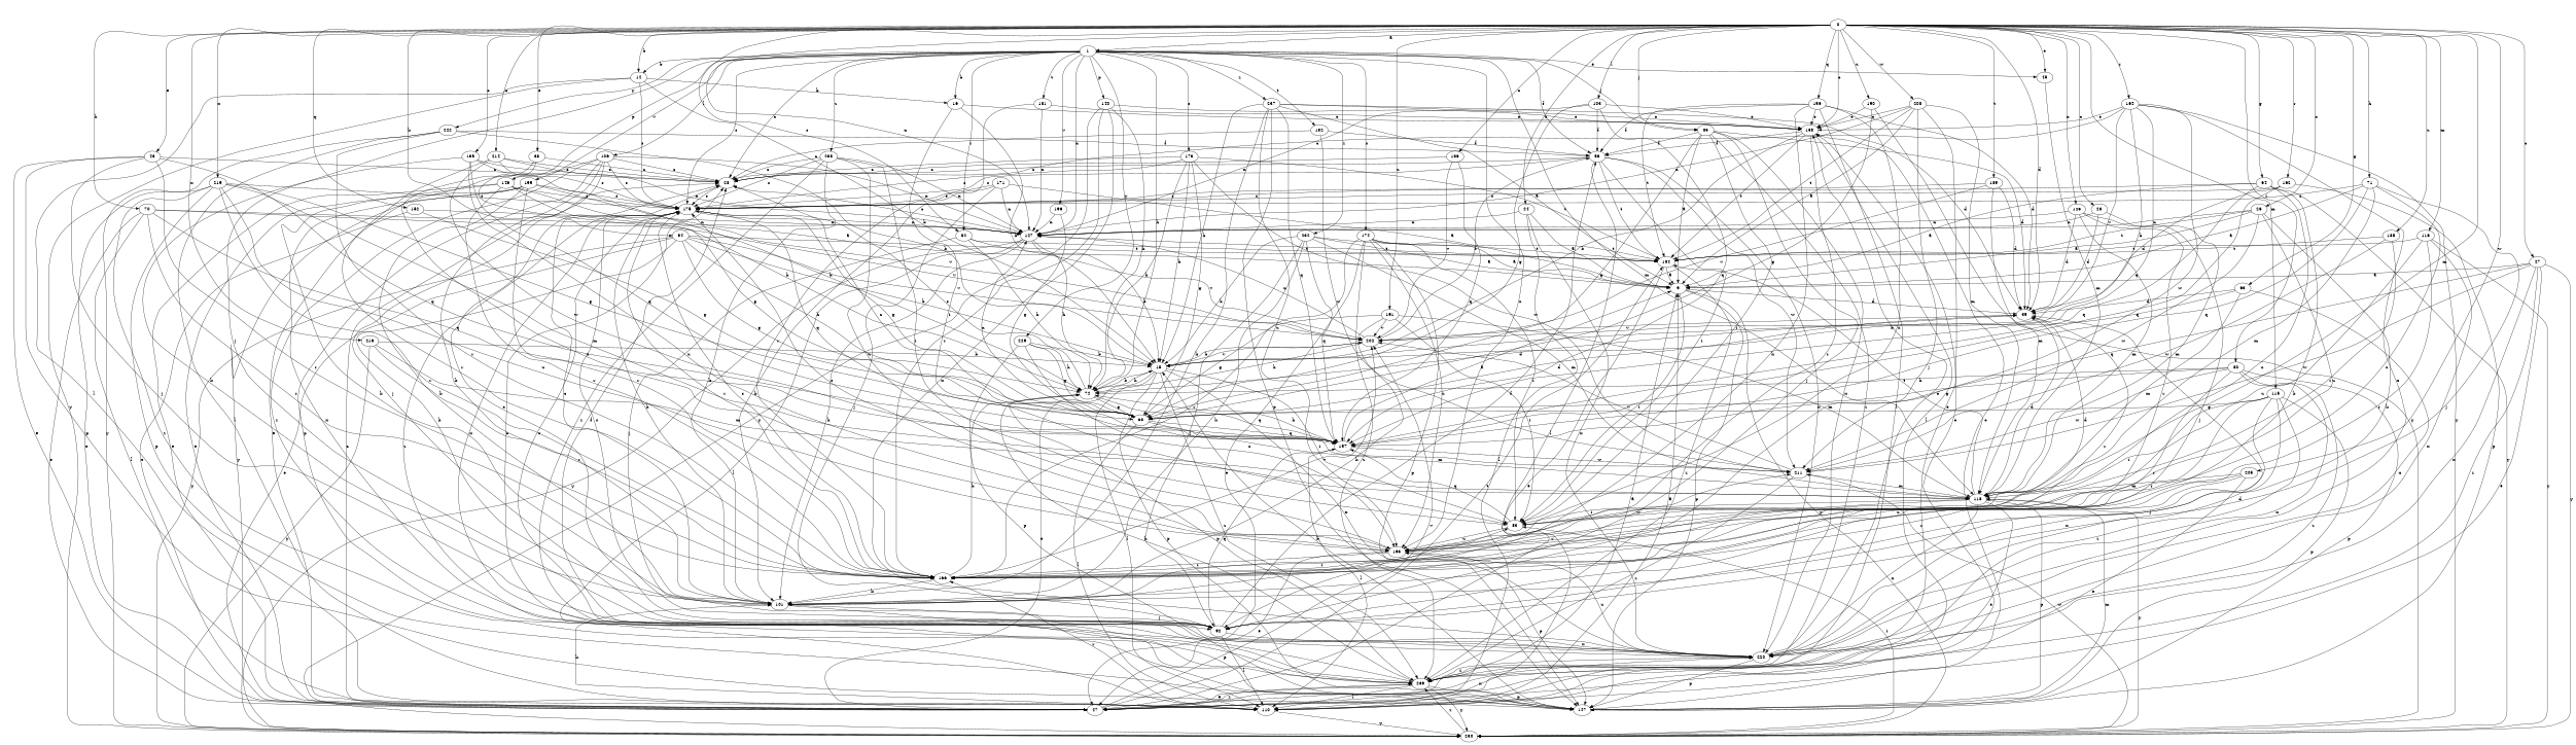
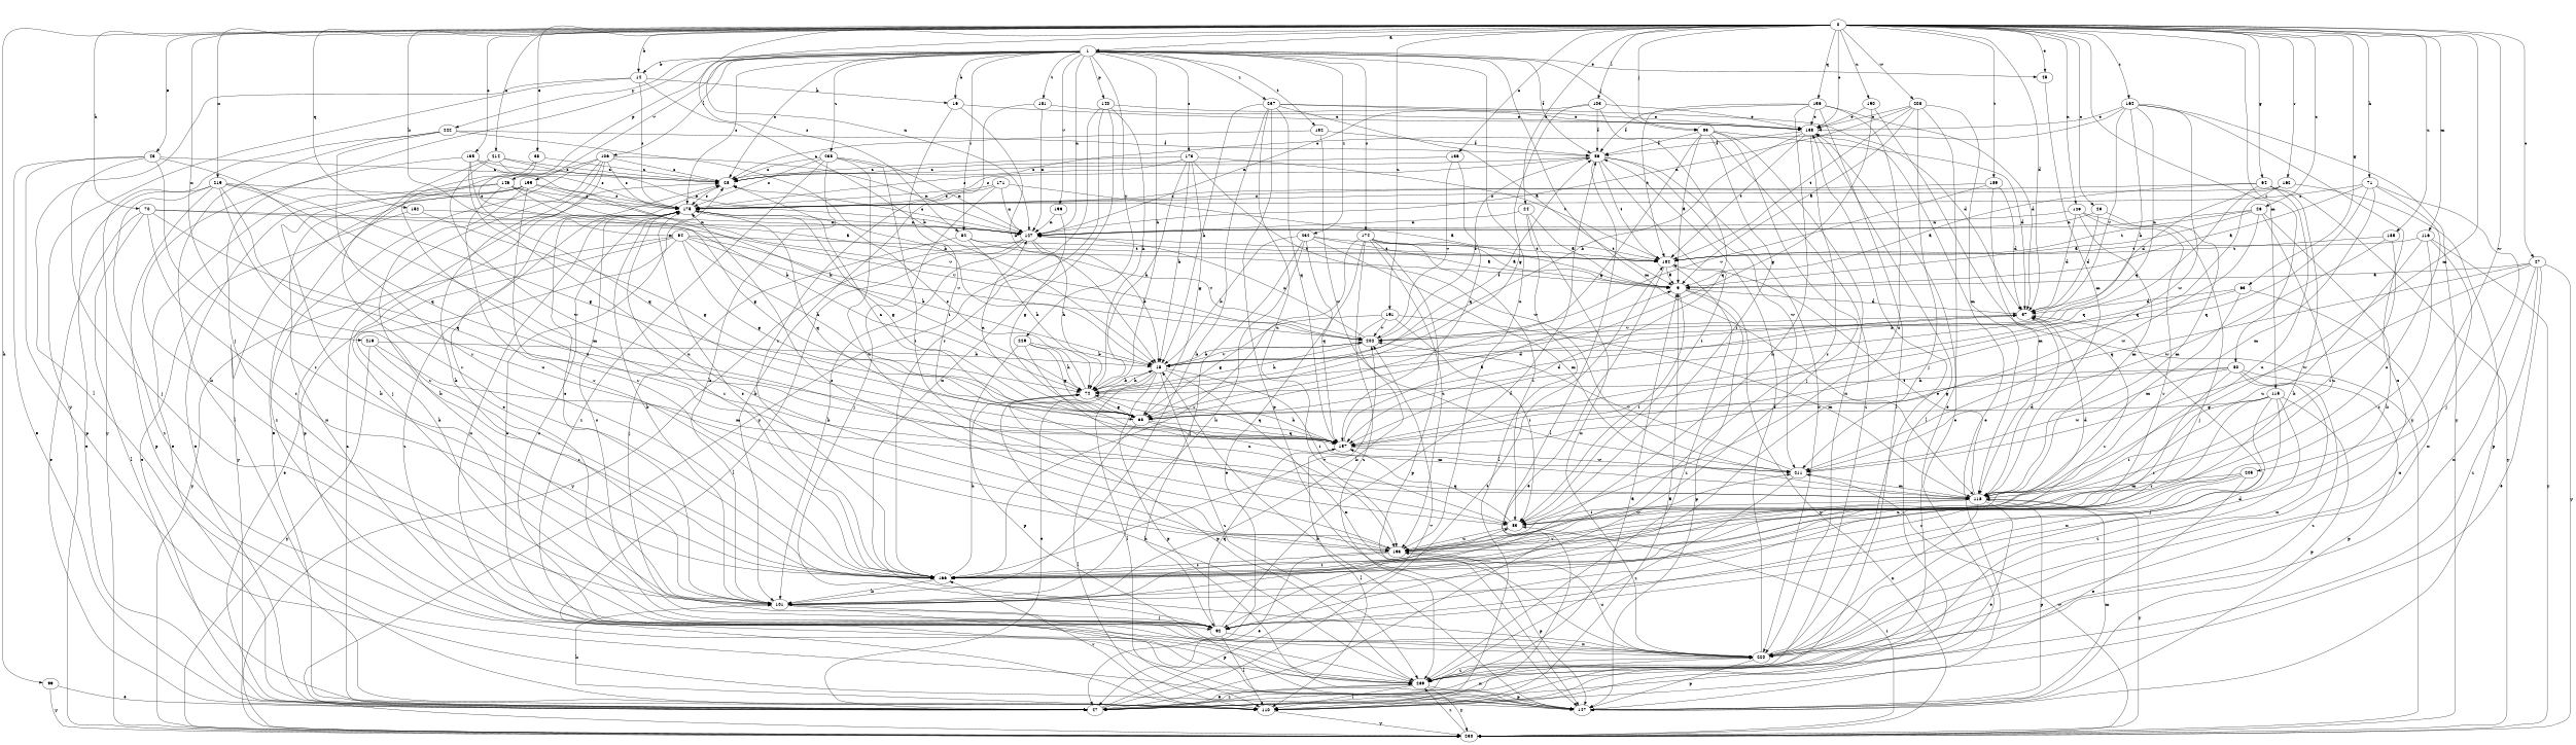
  strict digraph {
    0
    1
    14
    23
    24
    26
    27
-   37 [label=35]
+   37
    38
    43
    45
    63
    64
    70
    71
    80
    85
    94
+   99
    103
    115
    116
    118
    126
    127
    135
    136
    138
    152
    156
    162
    164
    n33 [label=189]
    185
    190
    191
    205
    208
    214
    216
    219
    82
    16
    28
    56
    74
    92
    106
    140
    146
    173
    174
    175
    181
    182
    193
    195
    196
    222
    229
    232
    237
    238
    230
    18
    110
    9
    220
    101
    184
    211
    47
    239
    157
    202
    166
    147
    65
    83
    171
    0 -> 1 [label=a]
    0 -> 14 [label=b]
    0 -> 23 [label=c]
    0 -> 24 [label=c]
    0 -> 26 [label=c]
    0 -> 27 [label=c]
    0 -> 37 [label=d]
    0 -> 38 [label=e]
    0 -> 43 [label=e]
    0 -> 45 [label=e]
    0 -> 63 [label=g]
    0 -> 64 [label=g]
    0 -> 70 [label=h]
    0 -> 71 [label=h]
    0 -> 80 [label=i]
    0 -> 85 [label=j]
    0 -> 94 [label=k]
+   0 -> 99 [label=k]
    0 -> 103 [label=l]
    0 -> 115 [label=m]
    0 -> 116 [label=m]
    0 -> 118 [label=m]
    0 -> 126 [label=n]
    0 -> 127 [label=n]
    0 -> 135 [label=o]
    0 -> 136 [label=o]
    0 -> 138 [label=o]
    0 -> 152 [label=q]
    0 -> 156 [label=q]
    0 -> 162 [label=r]
    0 -> 164 [label=r]
    0 -> n33 [label=t]
    0 -> 185 [label=u]
    0 -> 190 [label=u]
    0 -> 191 [label=u]
    0 -> 205 [label=w]
    0 -> 208 [label=w]
    0 -> 214 [label=x]
    0 -> 216 [label=x]
    0 -> 219 [label=x]
    0 -> 82 [label=s]
    1 -> 14 [label=b]
    1 -> 45 [label=e]
    1 -> 85 [label=j]
    1 -> 118 [label=m]
    1 -> 127 [label=n]
    1 -> 82 [label=i]
    1 -> 16 [label=b]
    1 -> 28 [label=c]
    1 -> 56 [label=f]
    1 -> 74 [label=h]
    1 -> 92 [label=j]
    1 -> 106 [label=l]
    1 -> 140 [label=p]
    1 -> 146 [label=p]
    1 -> 173 [label=s]
    1 -> 174 [label=s]
    1 -> 175 [label=s]
    1 -> 181 [label=t]
    1 -> 182 [label=t]
    1 -> 193 [label=u]
    1 -> 195 [label=v]
    1 -> 196 [label=v]
    1 -> 222 [label=y]
    1 -> 229 [label=y]
    1 -> 232 [label=z]
    1 -> 237 [label=z]
    1 -> 238 [label=z]
    14 -> 16 [label=b]
    14 -> 175 [label=s]
    14 -> 230 [label=y]
    14 -> 18 [label=b]
    14 -> 110 [label=l]
    23 -> 37 [label=d]
    23 -> 118 [label=m]
    23 -> 127 [label=n]
    24 -> 127 [label=n]
    24 -> 110 [label=l]
    24 -> 9 [label=a]
    24 -> 220 [label=x]
    26 -> 127 [label=n]
    26 -> 193 [label=u]
    26 -> 9 [label=a]
    26 -> 101 [label=k]
    26 -> 184 [label=t]
    26 -> 211 [label=w]
    27 -> 230 [label=y]
    27 -> 9 [label=a]
    27 -> 220 [label=x]
    27 -> 211 [label=w]
    27 -> 47 [label=e]
    27 -> 239 [label=z]
    27 -> 157 [label=q]
    37 -> 202 [label=v]
    37 -> 166 [label=r]
    38 -> 28 [label=c]
    38 -> 74 [label=h]
    38 -> 193 [label=u]
    43 -> 28 [label=c]
    43 -> 92 [label=j]
    43 -> 47 [label=e]
    43 -> 157 [label=q]
    43 -> 166 [label=r]
    43 -> 147 [label=p]
    45 -> 118 [label=m]
    63 -> 37 [label=d]
    63 -> 118 [label=m]
    63 -> 18 [label=b]
    63 -> 220 [label=x]
    64 -> 175 [label=s]
    64 -> 193 [label=u]
    64 -> 230 [label=y]
    64 -> 9 [label=a]
    64 -> 101 [label=k]
    64 -> 157 [label=q]
    70 -> 127 [label=n]
    70 -> 110 [label=l]
    70 -> 47 [label=e]
    70 -> 157 [label=q]
    70 -> 202 [label=v]
    70 -> 166 [label=r]
    71 -> 118 [label=m]
    71 -> 92 [label=j]
    71 -> 175 [label=s]
    71 -> 193 [label=u]
    71 -> 9 [label=a]
    71 -> 157 [label=q]
    80 -> 74 [label=h]
    80 -> 220 [label=x]
    80 -> 211 [label=w]
    80 -> 239 [label=z]
    80 -> 166 [label=r]
    80 -> 147 [label=p]
    80 -> 65 [label=g]
    85 -> 37 [label=d]
    85 -> 56 [label=f]
    85 -> 92 [label=j]
    85 -> 9 [label=a]
    85 -> 220 [label=x]
    85 -> 239 [label=z]
    85 -> 65 [label=g]
    85 -> 83 [label=i]
    94 -> 74 [label=h]
    94 -> 230 [label=y]
    94 -> 18 [label=b]
    94 -> 101 [label=k]
    94 -> 184 [label=t]
    94 -> 47 [label=e]
    94 -> 202 [label=v]
    94 -> 65 [label=g]
+   99 -> 230 [label=y]
+   99 -> 47 [label=e]
    103 -> 127 [label=n]
    103 -> 138 [label=o]
    103 -> 56 [label=f]
    103 -> 157 [label=q]
    103 -> 65 [label=g]
    115 -> 92 [label=j]
    115 -> 220 [label=x]
    115 -> 239 [label=z]
    115 -> 166 [label=r]
    115 -> 147 [label=p]
    115 -> 65 [label=g]
    115 -> 83 [label=i]
    116 -> 193 [label=u]
    116 -> 230 [label=y]
    116 -> 220 [label=x]
    116 -> 184 [label=t]
    116 -> 166 [label=r]
    118 -> 37 [label=d]
    118 -> 230 [label=y]
    118 -> 220 [label=x]
    118 -> 184 [label=t]
    118 -> 47 [label=e]
    118 -> 166 [label=r]
    118 -> 147 [label=p]
    118 -> 83 [label=i]
    126 -> 37 [label=d]
    126 -> 118 [label=m]
    126 -> 127 [label=n]
    126 -> 92 [label=j]
    126 -> 166 [label=r]
    127 -> 28 [label=c]
    127 -> 74 [label=h]
    127 -> 230 [label=y]
    127 -> 18 [label=b]
    127 -> 110 [label=l]
    127 -> 101 [label=k]
    127 -> 184 [label=t]
    135 -> 28 [label=c]
    135 -> 74 [label=h]
    135 -> 193 [label=u]
    135 -> 101 [label=k]
    135 -> 157 [label=q]
    136 -> 28 [label=c]
    136 -> 157 [label=q]
    136 -> 202 [label=v]
    138 -> 56 [label=f]
    138 -> 18 [label=b]
    138 -> 110 [label=l]
    138 -> 184 [label=t]
    138 -> 166 [label=r]
    152 -> 127 [label=n]
    152 -> 47 [label=e]
    152 -> 65 [label=g]
    156 -> 37 [label=d]
    156 -> 138 [label=o]
    156 -> 56 [label=f]
    156 -> 193 [label=u]
    156 -> 110 [label=l]
    156 -> 101 [label=k]
    156 -> 184 [label=t]
    162 -> 37 [label=d]
    162 -> 175 [label=s]
    162 -> 157 [label=q]
    162 -> 147 [label=p]
    164 -> 138 [label=o]
    164 -> 28 [label=c]
    164 -> 230 [label=y]
    164 -> 18 [label=b]
    164 -> 220 [label=x]
    164 -> 211 [label=w]
    164 -> 157 [label=q]
    164 -> 202 [label=v]
    n33 -> 37 [label=d]
    n33 -> 118 [label=m]
    n33 -> 175 [label=s]
    n33 -> 202 [label=v]
    185 -> 184 [label=t]
    185 -> 211 [label=w]
    185 -> 83 [label=i]
    190 -> 138 [label=o]
    190 -> 230 [label=y]
    190 -> 65 [label=g]
    191 -> 118 [label=m]
    191 -> 101 [label=k]
    191 -> 202 [label=v]
    191 -> 65 [label=g]
    191 -> 83 [label=i]
    205 -> 118 [label=m]
    205 -> 193 [label=u]
    205 -> 47 [label=e]
    205 -> 166 [label=r]
    208 -> 118 [label=m]
    208 -> 127 [label=n]
    208 -> 138 [label=o]
    208 -> 92 [label=j]
    208 -> 9 [label=a]
    208 -> 184 [label=t]
    208 -> 47 [label=e]
    214 -> 127 [label=n]
    214 -> 28 [label=c]
    214 -> 175 [label=s]
    214 -> 211 [label=w]
    214 -> 166 [label=r]
    216 -> 118 [label=m]
    216 -> 230 [label=y]
    216 -> 18 [label=b]
    216 -> 166 [label=r]
    219 -> 118 [label=m]
    219 -> 175 [label=s]
    219 -> 193 [label=u]
    219 -> 47 [label=e]
    219 -> 239 [label=z]
    219 -> 166 [label=r]
    219 -> 147 [label=p]
    219 -> 65 [label=g]
    82 -> 74 [label=h]
    82 -> 92 [label=j]
    82 -> 184 [label=t]
    82 -> 202 [label=v]
    16 -> 138 [label=o]
    16 -> 18 [label=b]
    16 -> 83 [label=i]
    28 -> 175 [label=s]
    56 -> 28 [label=c]
    56 -> 175 [label=s]
    56 -> 110 [label=l]
    56 -> 220 [label=x]
    56 -> 184 [label=t]
    56 -> 211 [label=w]
    56 -> 83 [label=i]
    74 -> 37 [label=d]
+   74 -> 56 [label=f]
    74 -> 175 [label=s]
    74 -> 18 [label=b]
    74 -> 239 [label=p]
    74 -> 157 [label=q]
    74 -> 65 [label=g]
    92 -> 28 [label=c]
    92 -> 56 [label=f]
    92 -> 175 [label=s]
    92 -> 110 [label=l]
    92 -> 220 [label=x]
    92 -> 157 [label=q]
    106 -> 127 [label=n]
    106 -> 28 [label=c]
    106 -> 92 [label=j]
    106 -> 175 [label=s]
    106 -> 101 [label=k]
    106 -> 47 [label=e]
    106 -> 239 [label=z]
    106 -> 147 [label=p]
    140 -> 138 [label=o]
    140 -> 74 [label=h]
    140 -> 230 [label=y]
    140 -> 220 [label=x]
    140 -> 166 [label=r]
    146 -> 175 [label=s]
    146 -> 101 [label=k]
    146 -> 47 [label=e]
    146 -> 202 [label=v]
    146 -> 166 [label=r]
    146 -> 65 [label=g]
    173 -> 28 [label=c]
    173 -> 74 [label=h]
    173 -> 175 [label=s]
    173 -> 18 [label=b]
    173 -> 184 [label=t]
    173 -> 211 [label=w]
    173 -> 65 [label=g]
    174 -> 193 [label=u]
    174 -> 9 [label=a]
    174 -> 184 [label=t]
    174 -> 47 [label=e]
    174 -> 239 [label=z]
    174 -> 166 [label=r]
    174 -> 147 [label=p]
    174 -> 83 [label=i]
    175 -> 127 [label=n]
    175 -> 220 [label=x]
    175 -> 101 [label=k]
    175 -> 239 [label=z]
    175 -> 157 [label=q]
    175 -> 166 [label=r]
    175 -> 65 [label=g]
    181 -> 127 [label=n]
    181 -> 138 [label=o]
    181 -> 166 [label=r]
    182 -> 28 [label=c]
    182 -> 56 [label=f]
    182 -> 211 [label=w]
    193 -> 175 [label=s]
    193 -> 211 [label=w]
    193 -> 47 [label=e]
    193 -> 166 [label=r]
    193 -> 147 [label=p]
    195 -> 175 [label=s]
    195 -> 230 [label=y]
    195 -> 9 [label=a]
    195 -> 220 [label=x]
    195 -> 101 [label=k]
    195 -> 47 [label=e]
    195 -> 166 [label=r]
    196 -> 127 [label=n]
    196 -> 65 [label=g]
    222 -> 56 [label=f]
    222 -> 230 [label=y]
    222 -> 18 [label=b]
    222 -> 110 [label=l]
    222 -> 166 [label=r]
    229 -> 74 [label=h]
    229 -> 193 [label=u]
    229 -> 18 [label=b]
    229 -> 147 [label=p]
    229 -> 65 [label=g]
    232 -> 118 [label=m]
    232 -> 92 [label=j]
    232 -> 18 [label=b]
    232 -> 9 [label=a]
    232 -> 101 [label=k]
    232 -> 184 [label=t]
    232 -> 157 [label=q]
    237 -> 37 [label=d]
    237 -> 138 [label=o]
    237 -> 193 [label=u]
    237 -> 18 [label=b]
    237 -> 9 [label=a]
    237 -> 101 [label=k]
    237 -> 157 [label=q]
    237 -> 147 [label=p]
    238 -> 127 [label=n]
    238 -> 28 [label=c]
    238 -> 175 [label=s]
    238 -> 193 [label=u]
    238 -> 101 [label=k]
    238 -> 239 [label=z]
    238 -> 83 [label=i]
    230 -> 211 [label=w]
    230 -> 239 [label=z]
    230 -> 83 [label=i]
    18 -> 74 [label=h]
    18 -> 110 [label=l]
    18 -> 220 [label=x]
    18 -> 47 [label=e]
    18 -> 239 [label=z]
    18 -> 202 [label=v]
    18 -> 147 [label=p]
    18 -> 83 [label=i]
    110 -> 138 [label=o]
    110 -> 230 [label=y]
    110 -> 9 [label=a]
    110 -> 101 [label=k]
    110 -> 166 [label=r]
    9 -> 37 [label=d]
    9 -> 230 [label=y]
    9 -> 147 [label=p]
    9 -> 83 [label=i]
    220 -> 138 [label=o]
-   220 -> 28 [label=f]
+   220 -> 56 [label=f]
    220 -> 175 [label=s]
    220 -> 193 [label=u]
    220 -> 239 [label=z]
    220 -> 147 [label=p]
    101 -> 28 [label=c]
    101 -> 92 [label=j]
    101 -> 147 [label=p]
    101 -> 83 [label=i]
    184 -> 9 [label=a]
    184 -> 47 [label=e]
    184 -> 239 [label=z]
    211 -> 118 [label=m]
    211 -> 239 [label=z]
    211 -> 202 [label=v]
    47 -> 28 [label=c]
    47 -> 9 [label=a]
    47 -> 220 [label=x]
    47 -> 184 [label=t]
    47 -> 239 [label=z]
    47 -> 202 [label=v]
    239 -> 37 [label=d]
    239 -> 28 [label=c]
    239 -> 74 [label=h]
    239 -> 230 [label=y]
    239 -> 110 [label=l]
    239 -> 47 [label=e]
    239 -> 147 [label=p]
    157 -> 28 [label=c]
    157 -> 74 [label=h]
    157 -> 110 [label=l]
    157 -> 9 [label=a]
    157 -> 211 [label=w]
    202 -> 127 [label=n]
    202 -> 56 [label=f]
    202 -> 74 [label=h]
    202 -> 18 [label=b]
    166 -> 74 [label=h]
    166 -> 175 [label=s]
    166 -> 101 [label=k]
    166 -> 202 [label=v]
    147 -> 118 [label=m]
    147 -> 138 [label=o]
    147 -> 18 [label=b]
    65 -> 37 [label=d]
    65 -> 118 [label=m]
    65 -> 127 [label=n]
    65 -> 110 [label=l]
    65 -> 157 [label=q]
    83 -> 37 [label=d]
    83 -> 193 [label=u]
    83 -> 157 [label=q]
    171 -> 127 [label=n]
    171 -> 92 [label=j]
    171 -> 175 [label=s]
    171 -> 9 [label=a]
    171 -> 101 [label=k]
  }
